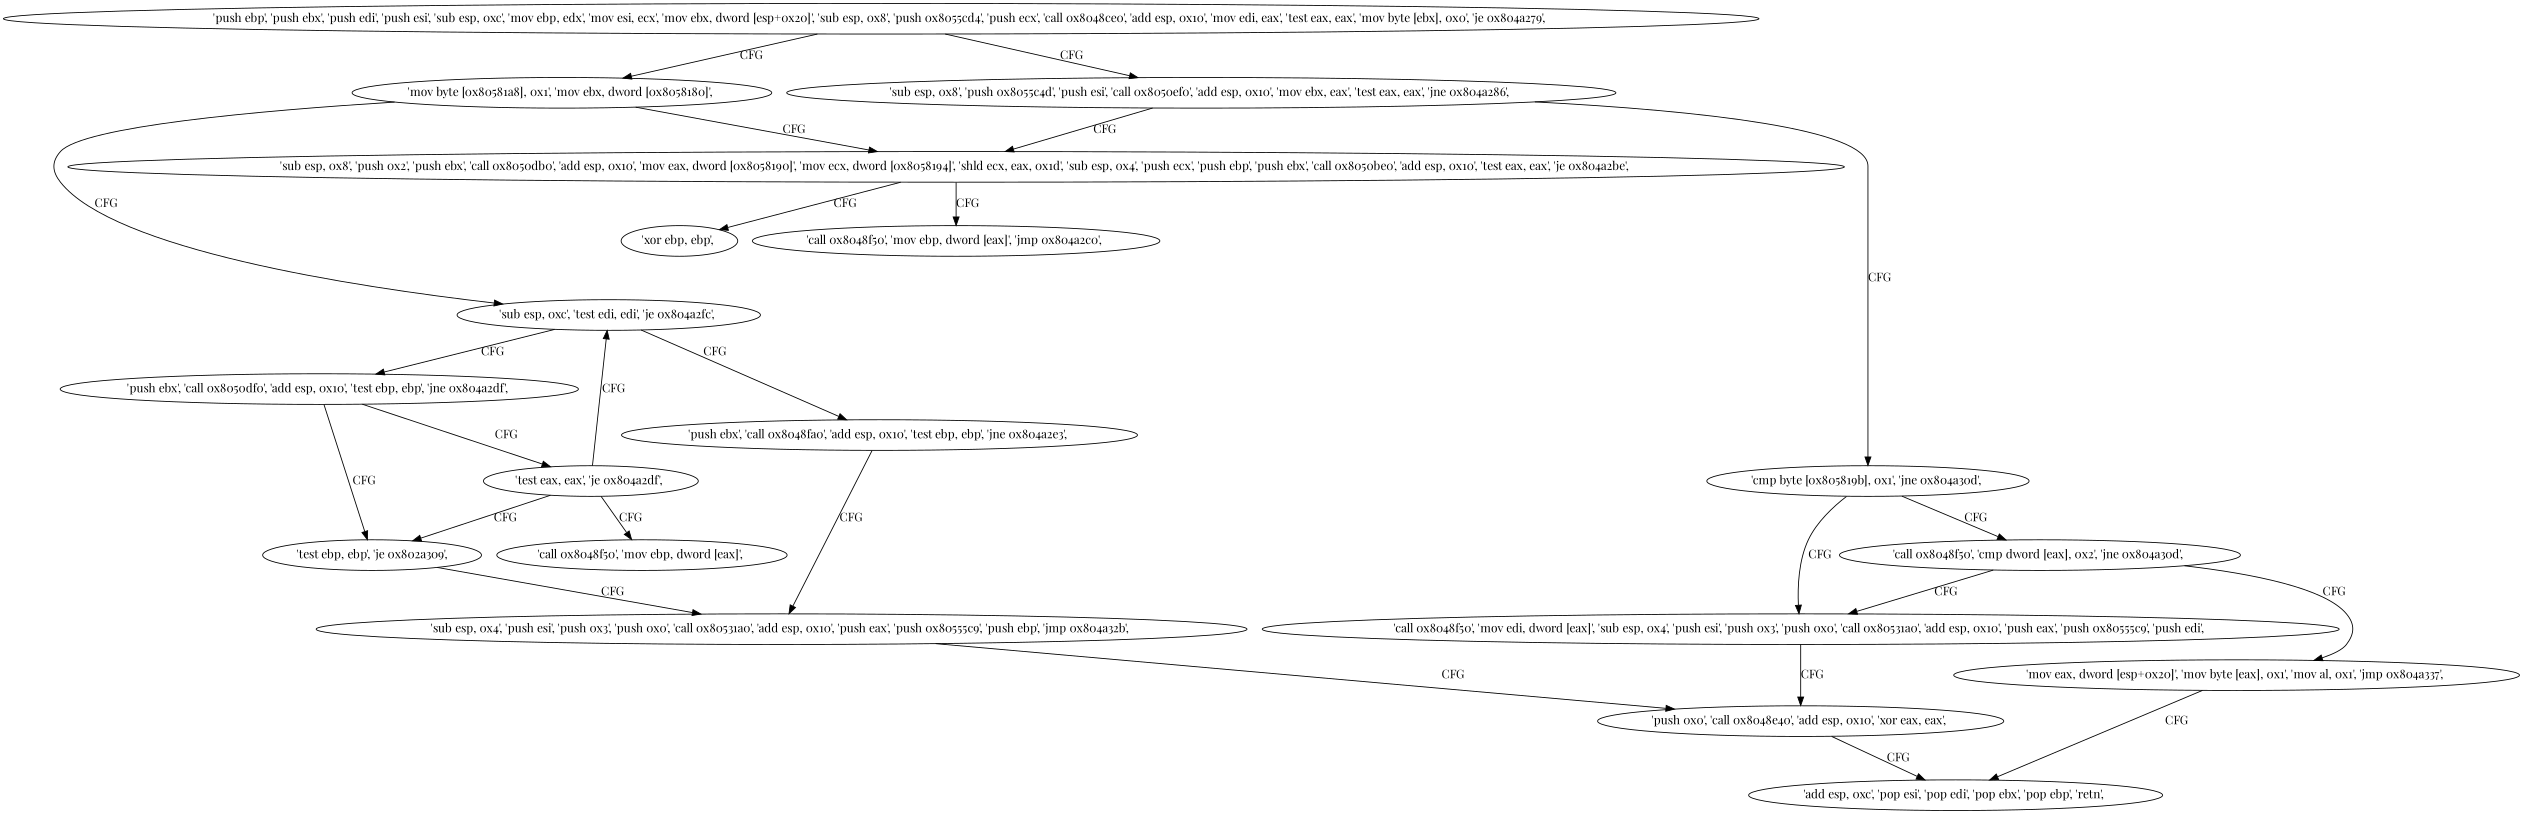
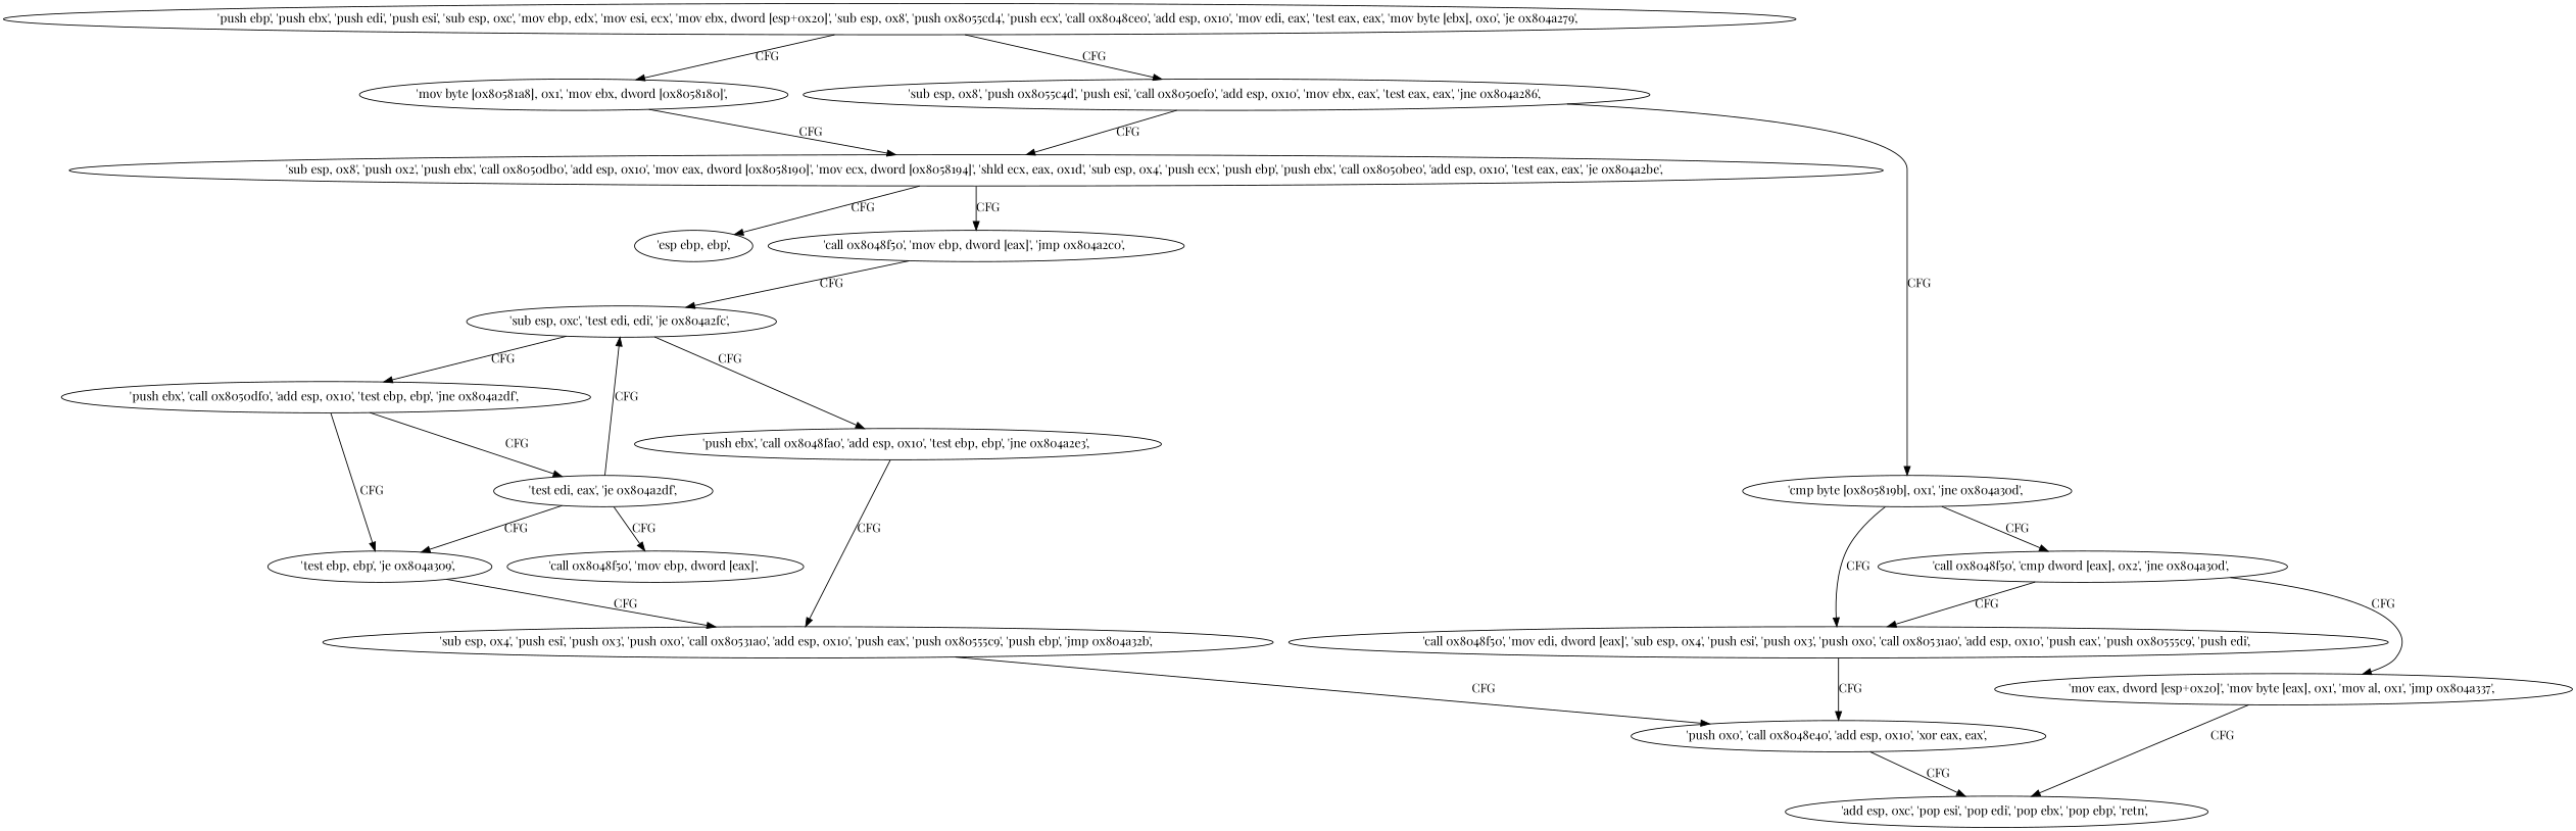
  digraph {
    fontname="Playfair Display"
    node [fontname="Playfair Display"]
    edge [fontname="Playfair Display"]
    n1 [label="'push ebp', 'push ebx', 'push edi', 'push esi', 'sub esp, 0xc', 'mov ebp, edx', 'mov esi, ecx', 'mov ebx, dword [esp+0x20]', 'sub esp, 0x8', 'push 0x8055cd4', 'push ecx', 'call 0x8048ce0', 'add esp, 0x10', 'mov edi, eax', 'test eax, eax', 'mov byte [ebx], 0x0', 'je 0x804a279', "]
    n2 [label="'mov byte [0x80581a8], 0x1', 'mov ebx, dword [0x8058180]', "]
    n3 [label="'sub esp, 0x8', 'push 0x8055c4d', 'push esi', 'call 0x8050ef0', 'add esp, 0x10', 'mov ebx, eax', 'test eax, eax', 'jne 0x804a286', "]
    n4 [label="'sub esp, 0x8', 'push 0x2', 'push ebx', 'call 0x8050db0', 'add esp, 0x10', 'mov eax, dword [0x8058190]', 'mov ecx, dword [0x8058194]', 'shld ecx, eax, 0x1d', 'sub esp, 0x4', 'push ecx', 'push ebp', 'push ebx', 'call 0x8050be0', 'add esp, 0x10', 'test eax, eax', 'je 0x804a2be', "]
    n5 [label="'cmp byte [0x805819b], 0x1', 'jne 0x804a30d', "]
-   n6 [label="'xor ebp, ebp', "]
+   n6 [label="'esp ebp, ebp',"]
    n7 [label="'call 0x8048f50', 'mov ebp, dword [eax]', 'jmp 0x804a2c0', "]
    n8 [label="'call 0x8048f50', 'mov edi, dword [eax]', 'sub esp, 0x4', 'push esi', 'push 0x3', 'push 0x0', 'call 0x80531a0', 'add esp, 0x10', 'push eax', 'push 0x80555c9', 'push edi', "]
    n9 [label="'call 0x8048f50', 'cmp dword [eax], 0x2', 'jne 0x804a30d', "]
    n10 [label="'sub esp, 0xc', 'test edi, edi', 'je 0x804a2fc', "]
    n11 [label="'push 0x0', 'call 0x8048e40', 'add esp, 0x10', 'xor eax, eax', "]
    n12 [label="'mov eax, dword [esp+0x20]', 'mov byte [eax], 0x1', 'mov al, 0x1', 'jmp 0x804a337', "]
    n13 [label="'push ebx', 'call 0x8048fa0', 'add esp, 0x10', 'test ebp, ebp', 'jne 0x804a2e3', "]
    n14 [label="'push ebx', 'call 0x8050df0', 'add esp, 0x10', 'test ebp, ebp', 'jne 0x804a2df', "]
    n15 [label="'sub esp, 0x4', 'push esi', 'push 0x3', 'push 0x0', 'call 0x80531a0', 'add esp, 0x10', 'push eax', 'push 0x80555c9', 'push ebp', 'jmp 0x804a32b', "]
-   n16 [label="'test ebp, ebp', 'je 0x802a309',"]
-   n17 [label="'test eax, eax', 'je 0x804a2df', "]
+   n16 [label="'test ebp, ebp', 'je 0x804a309', "]
+   n17 [label="'test edi, eax', 'je 0x804a2df',"]
    n18 [label="'add esp, 0xc', 'pop esi', 'pop edi', 'pop ebx', 'pop ebp', 'retn', "]
    n19 [label="'call 0x8048f50', 'mov ebp, dword [eax]', "]
    n1 -> n2 [label=CFG]
    n1 -> n3 [label=CFG]
    n2 -> n4 [label=CFG]
    n3 -> n4 [label=CFG]
    n3 -> n5 [label=CFG]
    n4 -> n6 [label=CFG]
    n4 -> n7 [label=CFG]
    n5 -> n8 [label=CFG]
    n5 -> n9 [label=CFG]
-   n2 -> n10 [label=CFG]
+   n7 -> n10 [label=CFG]
    n8 -> n11 [label=CFG]
    n9 -> n8 [label=CFG]
    n9 -> n12 [label=CFG]
    n10 -> n13 [label=CFG]
    n10 -> n14 [label=CFG]
    n11 -> n18 [label=CFG]
    n12 -> n18 [label=CFG]
    n13 -> n15 [label=CFG]
    n14 -> n16 [label=CFG]
    n14 -> n17 [label=CFG]
    n15 -> n11 [label=CFG]
    n16 -> n15 [label=CFG]
    n17 -> n10 [label=CFG]
    n17 -> n16 [label=CFG]
    n17 -> n19 [label=CFG]
  }
